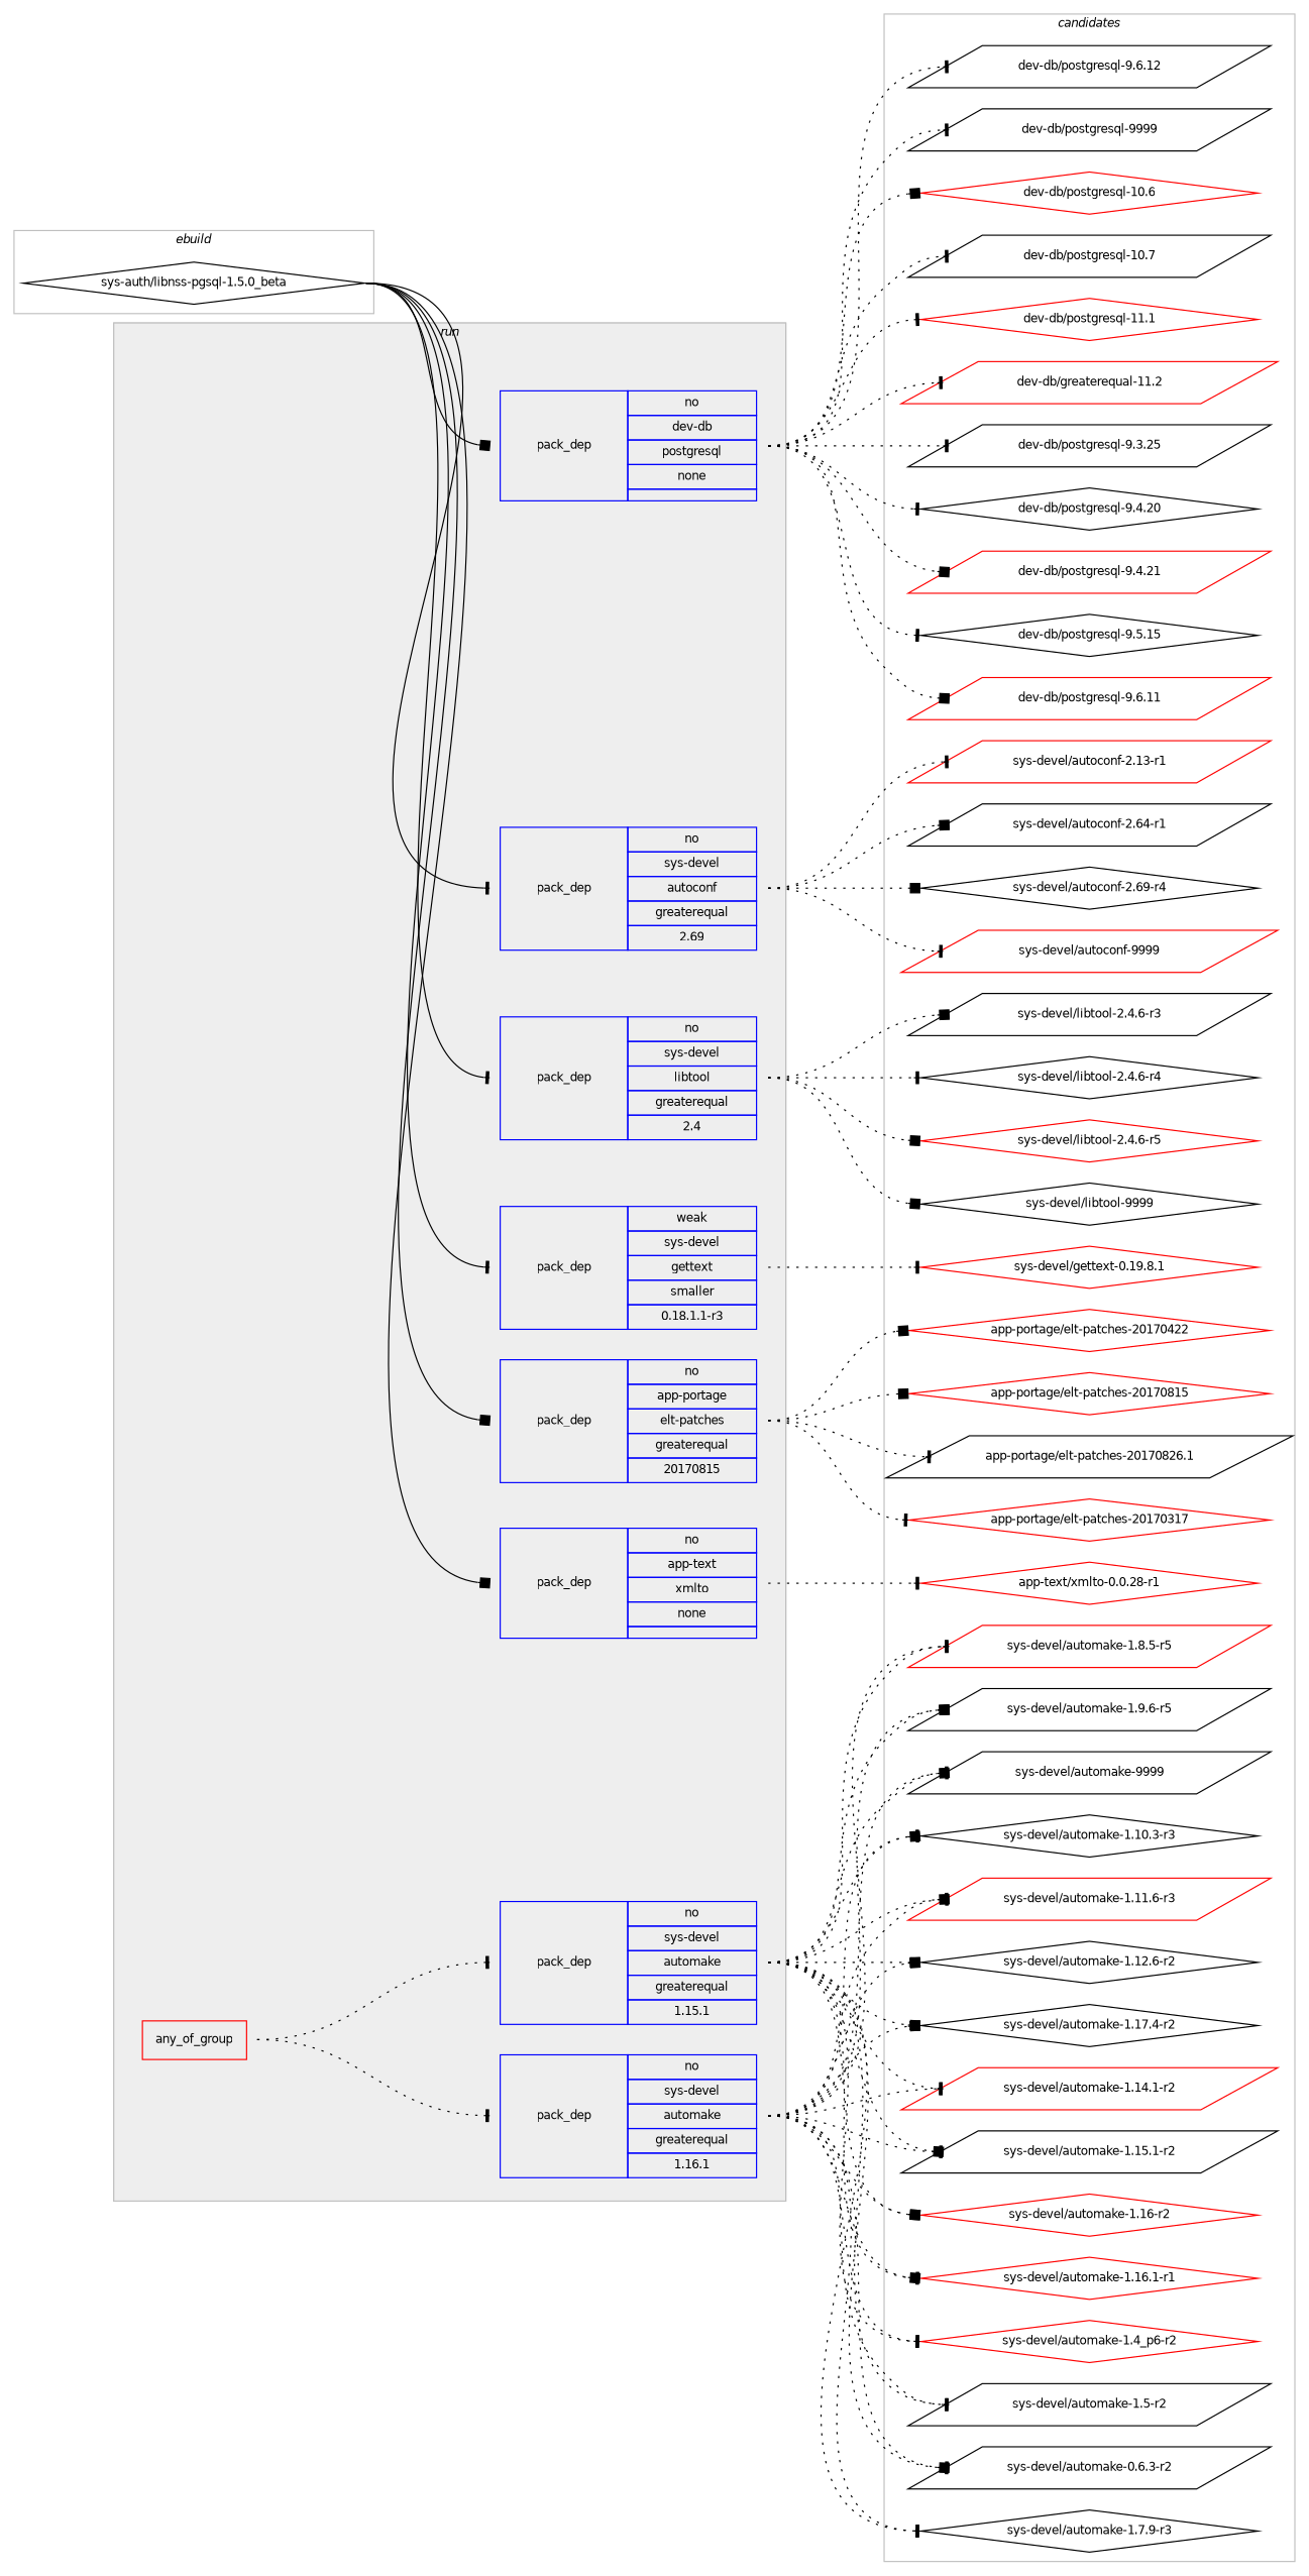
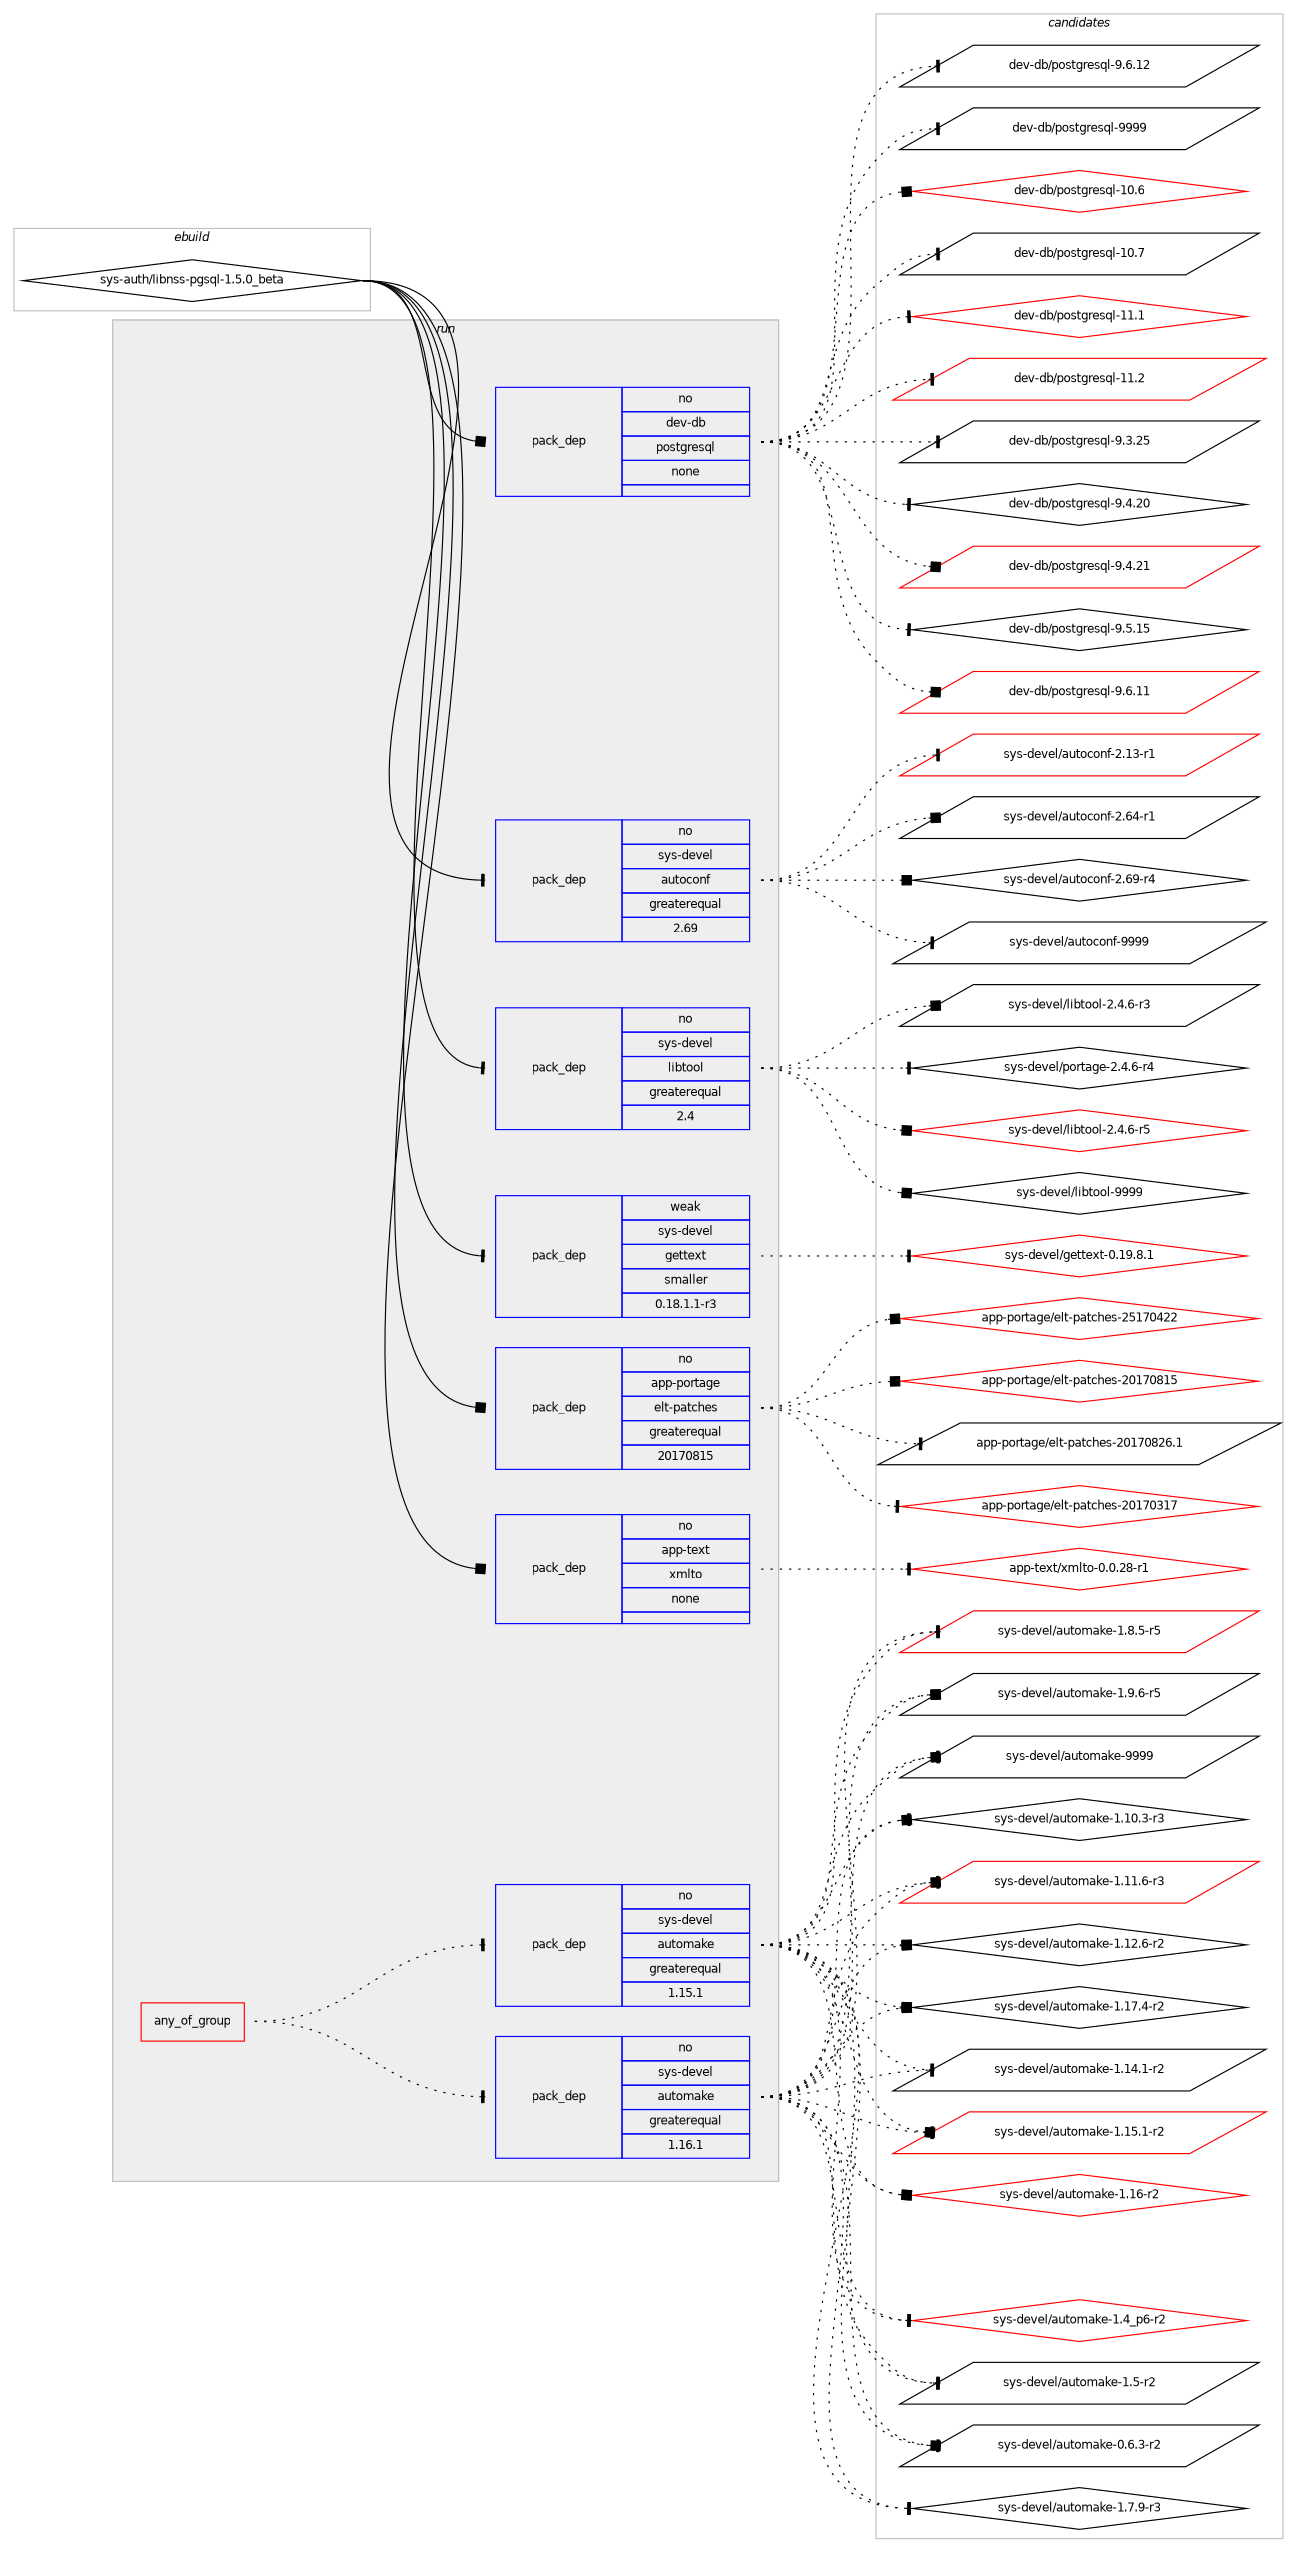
  digraph {
    compound=true
    concentrate=true
    fontname=Helvetica
    fontsize=10
    newrank=true
    rankdir=LR
    ranksep=1.5
    node [color=black fontname=Helvetica fontsize=10 shape=diamond]
    edge [arrowhead=tee headport=w style=dotted tailport=e weight=100]
    n1 [label="sys-auth/libnss-pgsql-1.5.0_beta" width=4]
    n2 [color=blue label=<<TABLE BORDER="0" CELLBORDER="1" CELLSPACING="0" CELLPADDING="4" WIDTH="220"><TR><TD ROWSPAN="6" CELLPADDING="30">pack_dep</TD></TR><TR><TD WIDTH="110">no</TD></TR><TR><TD>sys-devel</TD></TR><TR><TD>automake</TD></TR><TR><TD>greaterequal</TD></TR><TR><TD>1.16.1</TD></TR></TABLE>> shape=none]
    n3 [color=blue label=<<TABLE BORDER="0" CELLBORDER="1" CELLSPACING="0" CELLPADDING="4" WIDTH="220"><TR><TD ROWSPAN="6" CELLPADDING="30">pack_dep</TD></TR><TR><TD WIDTH="110">no</TD></TR><TR><TD>sys-devel</TD></TR><TR><TD>automake</TD></TR><TR><TD>greaterequal</TD></TR><TR><TD>1.15.1</TD></TR></TABLE>> shape=none]
    n4 [color=red label=<<TABLE BORDER="0" CELLBORDER="1" CELLSPACING="0" CELLPADDING="4"><TR><TD CELLPADDING="10">any_of_group</TD></TR></TABLE>> shape=none]
    n5 [color=blue label=<<TABLE BORDER="0" CELLBORDER="1" CELLSPACING="0" CELLPADDING="4" WIDTH="220"><TR><TD ROWSPAN="6" CELLPADDING="30">pack_dep</TD></TR><TR><TD WIDTH="110">no</TD></TR><TR><TD>app-portage</TD></TR><TR><TD>elt-patches</TD></TR><TR><TD>greaterequal</TD></TR><TR><TD>20170815</TD></TR></TABLE>> shape=none]
    n6 [color=blue label=<<TABLE BORDER="0" CELLBORDER="1" CELLSPACING="0" CELLPADDING="4" WIDTH="220"><TR><TD ROWSPAN="6" CELLPADDING="30">pack_dep</TD></TR><TR><TD WIDTH="110">no</TD></TR><TR><TD>app-text</TD></TR><TR><TD>xmlto</TD></TR><TR><TD>none</TD></TR><TR><TD></TD></TR></TABLE>> shape=none]
    n7 [color=blue label=<<TABLE BORDER="0" CELLBORDER="1" CELLSPACING="0" CELLPADDING="4" WIDTH="220"><TR><TD ROWSPAN="6" CELLPADDING="30">pack_dep</TD></TR><TR><TD WIDTH="110">no</TD></TR><TR><TD>sys-devel</TD></TR><TR><TD>autoconf</TD></TR><TR><TD>greaterequal</TD></TR><TR><TD>2.69</TD></TR></TABLE>> shape=none]
    n8 [color=blue label=<<TABLE BORDER="0" CELLBORDER="1" CELLSPACING="0" CELLPADDING="4" WIDTH="220"><TR><TD ROWSPAN="6" CELLPADDING="30">pack_dep</TD></TR><TR><TD WIDTH="110">no</TD></TR><TR><TD>sys-devel</TD></TR><TR><TD>libtool</TD></TR><TR><TD>greaterequal</TD></TR><TR><TD>2.4</TD></TR></TABLE>> shape=none]
    n9 [color=blue label=<<TABLE BORDER="0" CELLBORDER="1" CELLSPACING="0" CELLPADDING="4" WIDTH="220"><TR><TD ROWSPAN="6" CELLPADDING="30">pack_dep</TD></TR><TR><TD WIDTH="110">weak</TD></TR><TR><TD>sys-devel</TD></TR><TR><TD>gettext</TD></TR><TR><TD>smaller</TD></TR><TR><TD>0.18.1.1-r3</TD></TR></TABLE>> shape=none]
    n10 [color=blue label=<<TABLE BORDER="0" CELLBORDER="1" CELLSPACING="0" CELLPADDING="4" WIDTH="220"><TR><TD ROWSPAN="6" CELLPADDING="30">pack_dep</TD></TR><TR><TD WIDTH="110">no</TD></TR><TR><TD>dev-db</TD></TR><TR><TD>postgresql</TD></TR><TR><TD>none</TD></TR><TR><TD></TD></TR></TABLE>> shape=none]
    n11 [label="sys-devel/automake-1.10.3-r3" width=4]
    n12 [color=red label="sys-devel/automake-1.11.6-r3" shape=parallelogram width=4]
    n13 [label="sys-devel/automake-1.12.6-r2" width=4]
    n14 [label="sys-devel/automake-1.17.4-r2" width=4]
-   n15 [color=red label="sys-devel/automake-1.14.1-r2" shape=parallelogram width=4]
-   n16 [label="sys-devel/automake-1.15.1-r2" shape=parallelogram width=4]
+   n15 [label="sys-devel/automake-1.14.1-r2" shape=parallelogram width=4]
+   n16 [color=red label="sys-devel/automake-1.15.1-r2" shape=parallelogram width=4]
    n17 [color=red label="sys-devel/automake-1.16-r2" width=4]
-   n18 [color=red label="sys-devel/automake-1.16.1-r1" width=4]
    n19 [color=red label="sys-devel/automake-1.4_p6-r2" width=4]
    n20 [label="sys-devel/automake-1.5-r2" shape=parallelogram width=4]
    n21 [label="sys-devel/automake-0.6.3-r2" shape=parallelogram width=4]
    n22 [label="sys-devel/automake-1.7.9-r3" width=4]
    n23 [color=red label="sys-devel/automake-1.8.5-r5" shape=parallelogram width=4]
    n24 [label="sys-devel/automake-1.9.6-r5" shape=parallelogram width=4]
    n25 [label="sys-devel/automake-9999" shape=parallelogram width=4]
    n26 [color=red label="app-portage/elt-patches-20170317" width=4]
-   n27 [color=red label="app-portage/elt-patches-20170422" width=4]
+   n27 [color=red label="app-portage/elt-patches-25170422" width=4]
    n28 [color=red label="app-portage/elt-patches-20170815" width=4]
    n29 [label="app-portage/elt-patches-20170826.1" shape=parallelogram width=4]
    n30 [color=red label="app-text/xmlto-0.0.28-r1" width=4]
    n31 [color=red label="sys-devel/autoconf-2.13-r1" shape=parallelogram width=4]
    n32 [label="sys-devel/autoconf-2.64-r1" shape=parallelogram width=4]
    n33 [label="sys-devel/autoconf-2.69-r4" width=4]
-   n34 [color=red label="sys-devel/autoconf-9999" shape=parallelogram width=4]
+   n34 [label="sys-devel/autoconf-9999" shape=parallelogram width=4]
    n35 [label="sys-devel/libtool-2.4.6-r3" shape=parallelogram width=4]
-   n36 [label="sys-devel/libtool-2.4.6-r4" width=4]
+   n36 [label="sys-devel/portage-2.4.6-r4" width=4]
    n37 [color=red label="sys-devel/libtool-2.4.6-r5" width=4]
    n38 [label="sys-devel/libtool-9999" width=4]
    n39 [color=red label="sys-devel/gettext-0.19.8.1" width=4]
    n40 [color=red label="dev-db/postgresql-10.6" width=4]
    n41 [label="dev-db/postgresql-10.7" shape=parallelogram width=4]
    n42 [color=red label="dev-db/postgresql-11.1" width=4]
-   n43 [color=red label="dev-db/greaterequal-11.2" shape=parallelogram width=4]
+   n43 [color=red label="dev-db/postgresql-11.2" shape=parallelogram width=4]
    n44 [label="dev-db/postgresql-9.3.25" shape=parallelogram width=4]
    n45 [label="dev-db/postgresql-9.4.20" width=4]
    n46 [color=red label="dev-db/postgresql-9.4.21" shape=parallelogram width=4]
    n47 [label="dev-db/postgresql-9.5.15" width=4]
    n48 [color=red label="dev-db/postgresql-9.6.11" shape=parallelogram width=4]
    n49 [label="dev-db/postgresql-9.6.12" shape=parallelogram width=4]
    n50 [label="dev-db/postgresql-9999" shape=parallelogram width=4]
    subgraph cluster_1 {
      color=gray
      label=<<i>ebuild</i>>
      rank=same
      n1
    }
    subgraph cluster_2 {
      color=gray
      label=<<i>dependencies</i>>
      subgraph cluster_3 {
        color=gray
        fillcolor="#eeeeee"
        label=<<i>compile</i>>
        style=filled
        subgraph sub_4 {
          color=gray
          fillcolor="#eeeeee"
          label=<<i>compile</i>>
          style=filled
          n4
          subgraph sub_5 {
            color=gray
            fillcolor="#eeeeee"
            label=<<i>compile</i>>
            style=filled
            n2
          }
          subgraph sub_6 {
            color=gray
            fillcolor="#eeeeee"
            label=<<i>compile</i>>
            style=filled
            n3
          }
        }
        subgraph sub_7 {
          color=gray
          fillcolor="#eeeeee"
          label=<<i>compile</i>>
          style=filled
          n5
        }
        subgraph sub_8 {
          color=gray
          fillcolor="#eeeeee"
          label=<<i>compile</i>>
          style=filled
          n6
        }
        subgraph sub_9 {
          color=gray
          fillcolor="#eeeeee"
          label=<<i>compile</i>>
          style=filled
          n7
        }
        subgraph sub_10 {
          color=gray
          fillcolor="#eeeeee"
          label=<<i>compile</i>>
          style=filled
          n8
        }
        subgraph sub_11 {
          color=gray
          fillcolor="#eeeeee"
          label=<<i>compile</i>>
          style=filled
          n9
        }
      }
      subgraph cluster_12 {
        color=gray
        fillcolor="#eeeeee"
        label=<<i>compile and run</i>>
        style=filled
        subgraph sub_13 {
          color=gray
          fillcolor="#eeeeee"
          label=<<i>compile and run</i>>
          style=filled
          n10
        }
      }
      subgraph cluster_14 {
        color=gray
        fillcolor="#eeeeee"
        label=<<i>run</i>>
        style=filled
      }
    }
    subgraph cluster_15 {
      color=gray
      label=<<i>candidates</i>>
      rank=same
      subgraph sub_16 {
        color=black
        label=<<i>candidates</i>>
        nodesep=1
        rank=same
        n11
        n12
        n13
        n14
        n15
        n16
        n17
-       n18
        n19
        n20
        n21
        n22
        n23
        n24
        n25
      }
      subgraph sub_17 {
        color=black
        label=<<i>candidates</i>>
        nodesep=1
        rank=same
        n11
        n12
        n13
        n14
        n15
        n16
        n17
-       n18
        n19
        n20
        n21
        n22
        n23
        n24
        n25
      }
      subgraph sub_18 {
        color=black
        label=<<i>candidates</i>>
        nodesep=1
        rank=same
        n26
        n27
        n28
        n29
      }
      subgraph sub_19 {
        color=black
        label=<<i>candidates</i>>
        nodesep=1
        rank=same
        n30
      }
      subgraph sub_20 {
        color=black
        label=<<i>candidates</i>>
        nodesep=1
        rank=same
        n31
        n32
        n33
        n34
      }
      subgraph sub_21 {
        color=black
        label=<<i>candidates</i>>
        nodesep=1
        rank=same
        n35
        n36
        n37
        n38
      }
      subgraph sub_22 {
        color=black
        label=<<i>candidates</i>>
        nodesep=1
        rank=same
        n39
      }
      subgraph sub_23 {
        color=black
        label=<<i>candidates</i>>
        nodesep=1
        rank=same
        n40
        n41
        n42
        n43
        n44
        n45
        n46
        n47
        n48
        n49
        n50
      }
    }
    n1 -> n5 [arrowhead=box style=solid weight=20]
    n1 -> n6 [arrowhead=box style=solid weight=20]
    n1 -> n7 [style=solid weight=20]
    n1 -> n8 [style=solid weight=20]
    n1 -> n9 [style=solid weight=20]
    n1 -> n10 [arrowhead=box style=solid weight=20]
    n2 -> n11
    n2 -> n12
    n2 -> n13 [arrowhead=box]
    n2 -> n14 [arrowhead=box]
    n2 -> n15
    n2 -> n16
    n2 -> n17 [arrowhead=box]
-   n2 -> n18 [arrowhead=box]
    n2 -> n19
    n2 -> n20
    n2 -> n21
    n2 -> n22
    n2 -> n23
    n2 -> n24 [arrowhead=box]
    n2 -> n25
    n3 -> n11 [arrowhead=box]
    n3 -> n12 [arrowhead=box]
    n3 -> n13 [arrowhead=box]
    n3 -> n14 [arrowhead=box]
    n3 -> n15
    n3 -> n16 [arrowhead=box]
    n3 -> n17 [arrowhead=box]
-   n3 -> n18
    n3 -> n19
    n3 -> n20
    n3 -> n21 [arrowhead=box]
    n3 -> n22
    n3 -> n23
    n3 -> n24 [arrowhead=box]
    n3 -> n25 [arrowhead=box]
    n4 -> n2 [weight=20]
    n4 -> n3 [weight=20]
    n5 -> n26
    n5 -> n27 [arrowhead=box]
    n5 -> n28 [arrowhead=box]
    n5 -> n29
    n6 -> n30
    n7 -> n31
    n7 -> n32 [arrowhead=box]
    n7 -> n33 [arrowhead=box]
    n7 -> n34
    n8 -> n35 [arrowhead=box]
    n8 -> n36
    n8 -> n37 [arrowhead=box]
    n8 -> n38 [arrowhead=box]
    n9 -> n39
    n10 -> n40 [arrowhead=box]
    n10 -> n41
    n10 -> n42
    n10 -> n43
    n10 -> n44
    n10 -> n45
    n10 -> n46 [arrowhead=box]
    n10 -> n47
    n10 -> n48 [arrowhead=box]
    n10 -> n49
    n10 -> n50
  }
